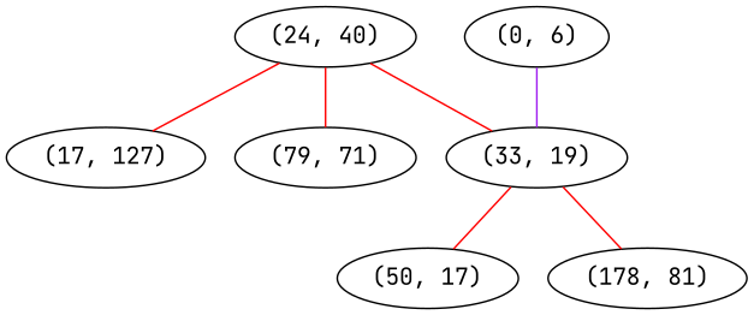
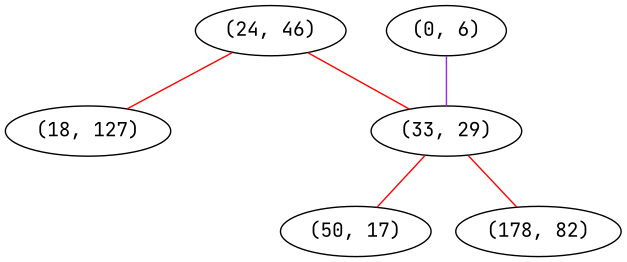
  graph {
    fontname="JetBrains Mono"
    node [fontname="JetBrains Mono"]
    edge [color=red fontname="JetBrains Mono" weight=1]
-   "(24, 40)"
-   "(17, 127)"
-   "(33, 19)"
-   "(79, 71)"
+   "(24, 40)" [label="(24, 46)"]
+   "(17, 127)" [label="(18, 127)"]
+   "(33, 19)" [label="(33, 29)"]
    n5 [label="(50, 17)"]
-   "(178, 82)" [label="(178, 81)"]
+   "(178, 82)"
    n7 [label="(0, 6)"]
    "(24, 40)" -- "(17, 127)"
    "(24, 40)" -- "(33, 19)"
-   "(24, 40)" -- "(79, 71)"
    "(33, 19)" -- n5
    "(33, 19)" -- "(178, 82)"
    n7 -- "(33, 19)" [color=purple weight=4]
  }
